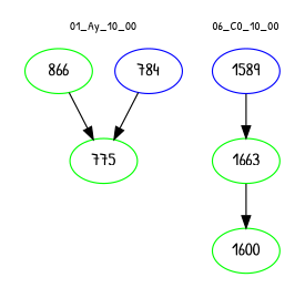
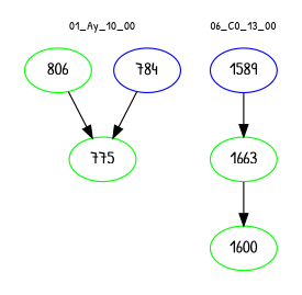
  digraph {
    fontname="Patrick Hand"
    node [color=green fontname="Patrick Hand"]
    edge [color=black fontname="Patrick Hand"]
    n1 [color=blue label=784]
    n2 [label=775]
-   n3 [label=866]
+   n3 [label=806]
    n4 [color=blue label=1589]
    n5 [label=1663]
    n6 [label=1600]
    subgraph cluster_1 {
      color=white
      fontsize=10
      label="01_Ay_10_00"
      n1
      n2
      n3
    }
    subgraph cluster_2 {
      color=white
      fontsize=10
-     label="06_C0_10_00"
+     label="06_C0_13_00"
      n4
      n5
      n6
    }
    n1 -> n2
    n3 -> n2
    n4 -> n5
    n5 -> n6
  }
